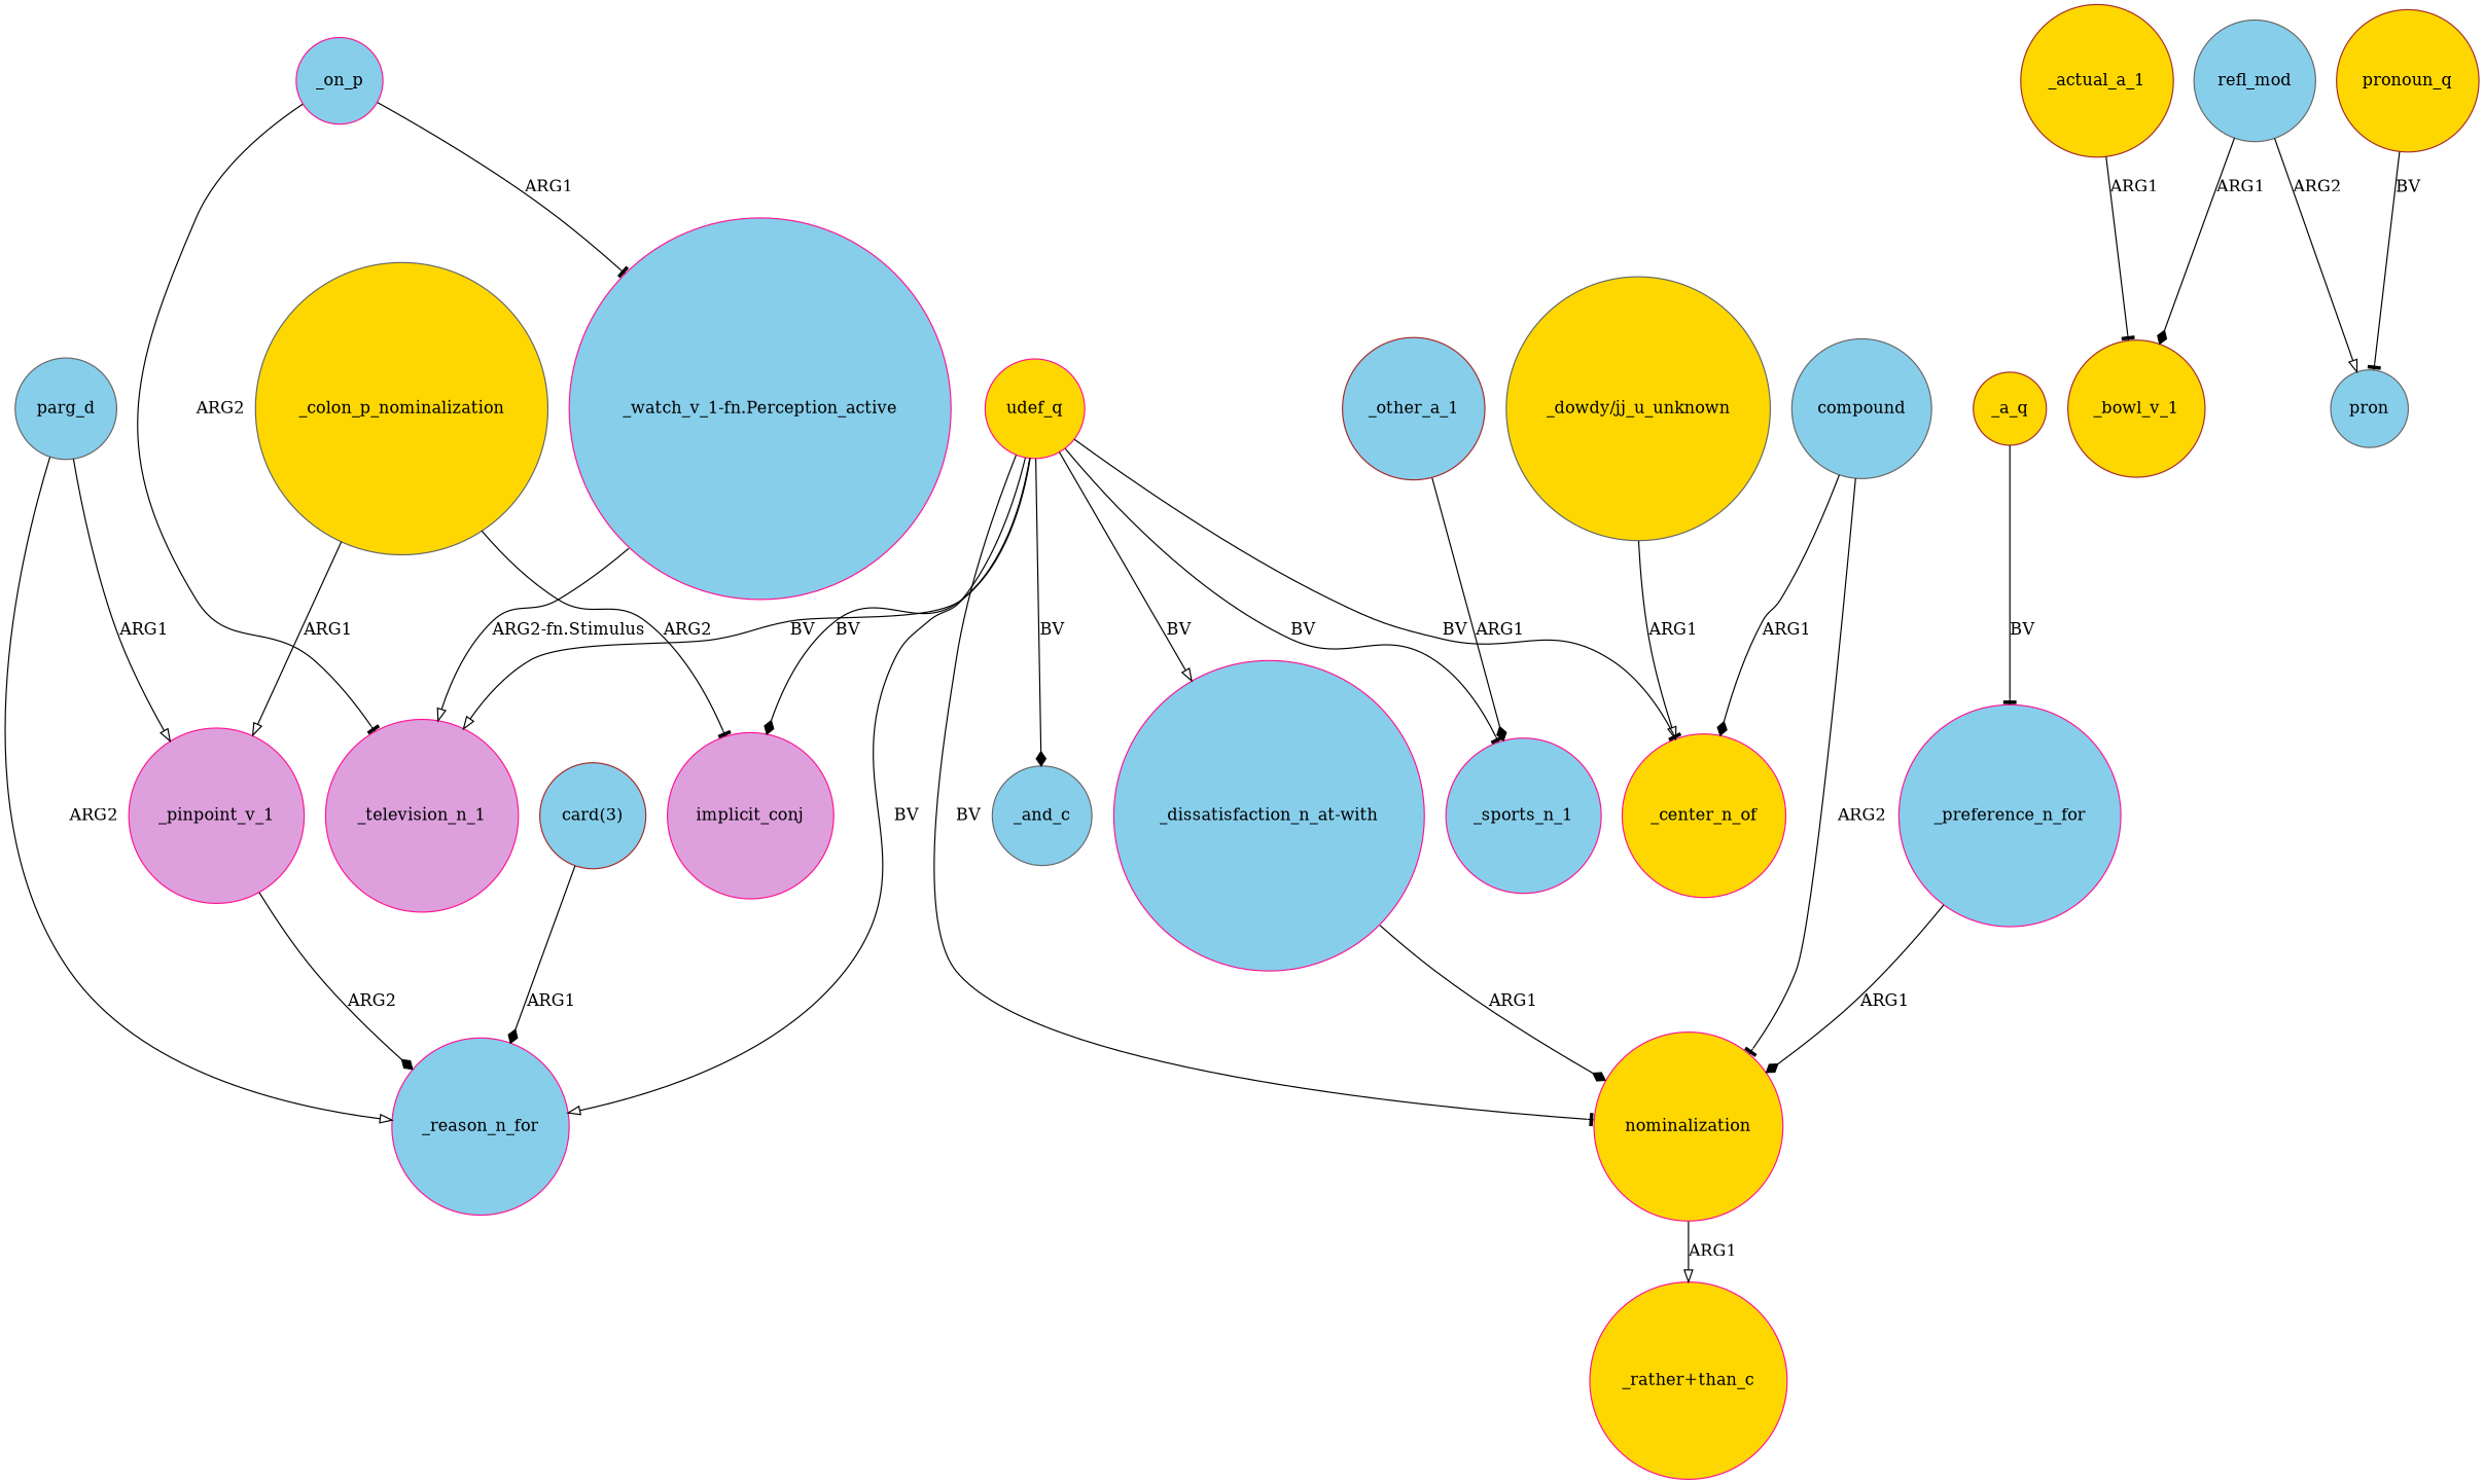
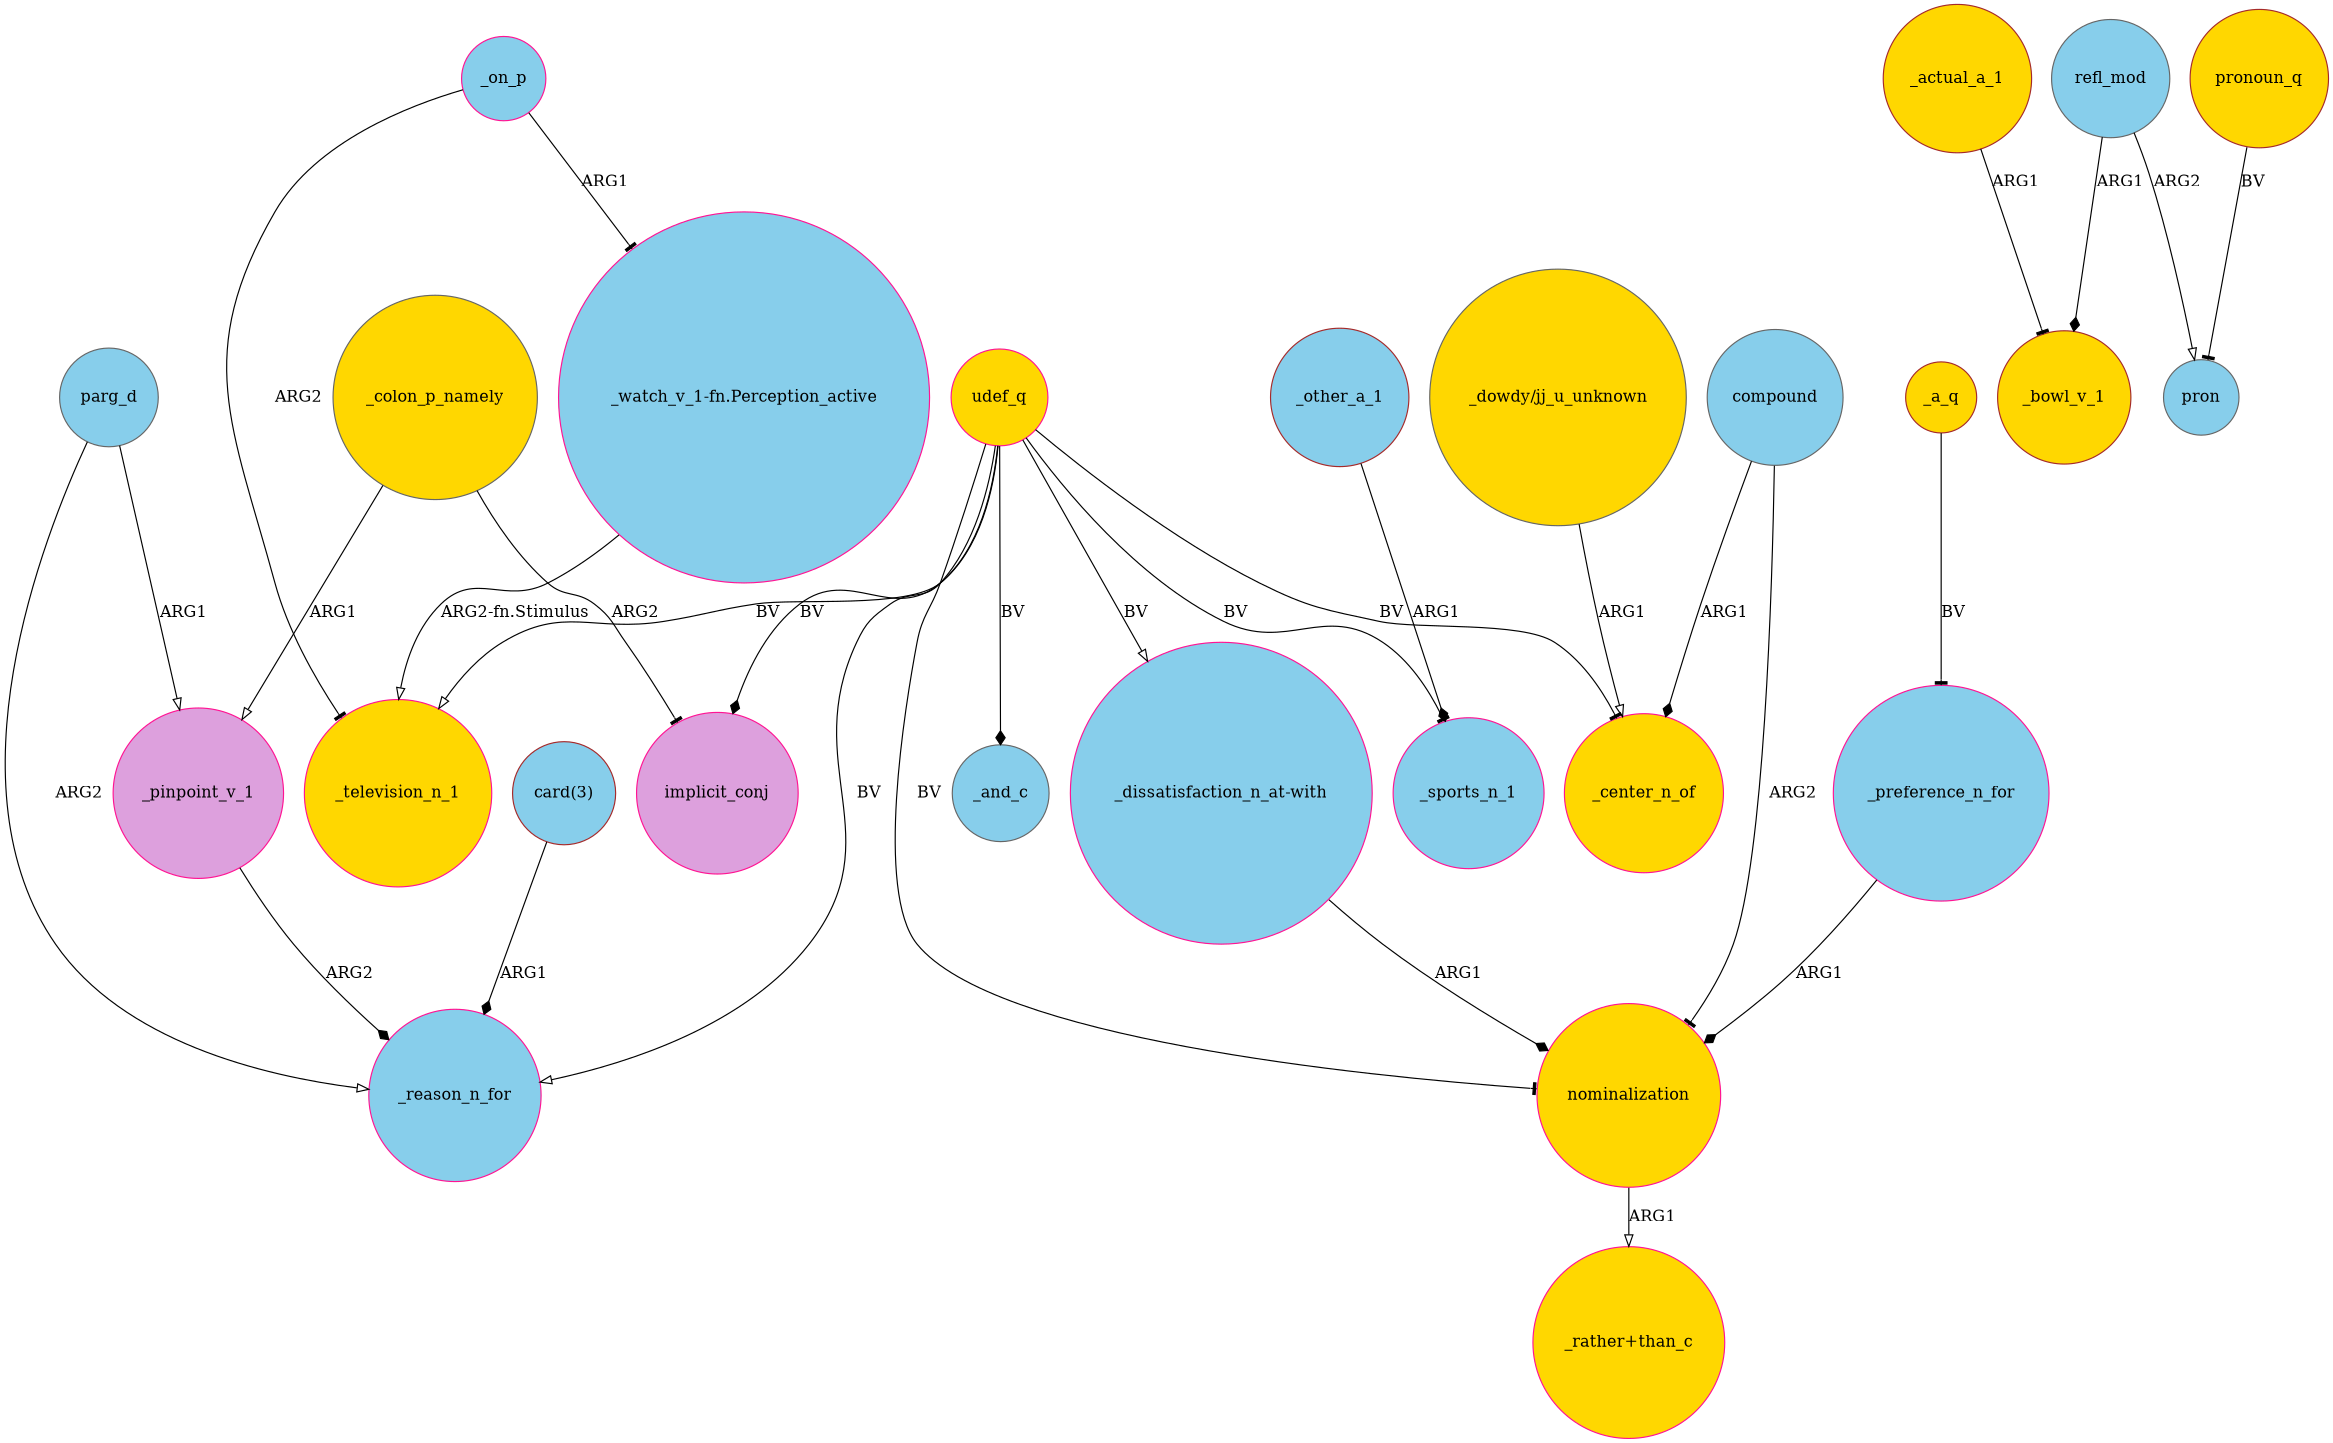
  digraph {
    node [color=deeppink fillcolor=skyblue shape=circle style=filled]
    edge [arrowhead=onormal]
    udef_q [fillcolor=gold]
-   _television_n_1 [fillcolor=plum]
+   _television_n_1 [fillcolor=gold]
    _reason_n_for
    nominalization [fillcolor=gold]
    "_dissatisfaction_n_at-with"
    _center_n_of [fillcolor=gold]
    implicit_conj [fillcolor=plum]
    _and_c [color=gray40]
    _sports_n_1
    "_rather+than_c" [fillcolor=gold]
    _bowl_v_1 [color=brown fillcolor=gold]
    "_dowdy/jj_u_unknown" [color=gray40 fillcolor=gold]
    parg_d [color=gray40]
    _pinpoint_v_1 [fillcolor=plum]
    compound [color=gray40]
    _actual_a_1 [color=brown fillcolor=gold]
    _on_p
    "_watch_v_1-fn.Perception_active"
    pronoun_q [color=brown fillcolor=gold]
    pron [color=gray40]
    refl_mod [color=gray40]
    _other_a_1 [color=brown]
    _a_q [color=brown fillcolor=gold]
    _preference_n_for
    "card(3)" [color=brown]
-   _colon_p_namely [color=gray40 fillcolor=gold label=_colon_p_nominalization]
+   _colon_p_namely [color=gray40 fillcolor=gold]
    udef_q -> _television_n_1 [label=BV]
    udef_q -> _reason_n_for [label=BV]
    udef_q -> nominalization [arrowhead=tee label=BV]
    udef_q -> "_dissatisfaction_n_at-with" [label=BV]
    udef_q -> _center_n_of [arrowhead=tee label=BV]
    udef_q -> implicit_conj [arrowhead=diamond label=BV]
    udef_q -> _and_c [arrowhead=diamond label=BV]
    udef_q -> _sports_n_1 [arrowhead=tee label=BV]
    nominalization -> "_rather+than_c" [label=ARG1]
    "_dissatisfaction_n_at-with" -> nominalization [arrowhead=diamond label=ARG1]
    "_dowdy/jj_u_unknown" -> _center_n_of [label=ARG1]
    parg_d -> _reason_n_for [label=ARG2]
    parg_d -> _pinpoint_v_1 [label=ARG1]
    _pinpoint_v_1 -> _reason_n_for [arrowhead=diamond label=ARG2]
    compound -> nominalization [arrowhead=tee label=ARG2]
    compound -> _center_n_of [arrowhead=diamond label=ARG1]
    _actual_a_1 -> _bowl_v_1 [arrowhead=tee label=ARG1]
    _on_p -> _television_n_1 [arrowhead=tee label=ARG2]
    _on_p -> "_watch_v_1-fn.Perception_active" [arrowhead=tee label=ARG1]
    "_watch_v_1-fn.Perception_active" -> _television_n_1 [label="ARG2-fn.Stimulus"]
    pronoun_q -> pron [arrowhead=tee label=BV]
    refl_mod -> _bowl_v_1 [arrowhead=diamond label=ARG1]
    refl_mod -> pron [label=ARG2]
    _other_a_1 -> _sports_n_1 [arrowhead=diamond label=ARG1]
    _a_q -> _preference_n_for [arrowhead=tee label=BV]
    _preference_n_for -> nominalization [arrowhead=diamond label=ARG1]
    "card(3)" -> _reason_n_for [arrowhead=diamond label=ARG1]
    _colon_p_namely -> implicit_conj [arrowhead=tee label=ARG2]
    _colon_p_namely -> _pinpoint_v_1 [label=ARG1]
  }
